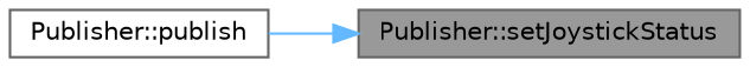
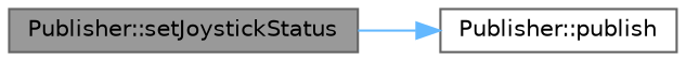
  digraph {
    rankdir=LR
    node [fontname=Helvetica fontsize=10 shape=box style=filled]
    n1 [color=gray40 fillcolor=grey60 fontcolor=black height=0.2 label="Publisher::setJoystickStatus" width=0.4]
    n2 [color=grey40 fillcolor=white height=0.2 label="Publisher::publish" width=0.4]
-   n2 -> n1 [color=steelblue1 fontname=Helvetica fontsize=10 labelfontname=Helvetica labelfontsize=10 style=solid]
+   n1 -> n2 [color=steelblue1 fontname=Helvetica fontsize=10 labelfontname=Helvetica labelfontsize=10 style=solid]
  }
